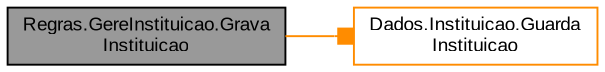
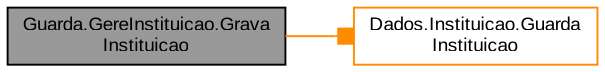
  digraph {
    rankdir=LR
    fontname="Liberation Sans"
    node [fontname="Liberation Sans" fontsize=10 shape=box style=filled]
-   n1 [color=black fillcolor=grey60 fontcolor=black height=0.2 label="Regras.GereInstituicao.Grava\lInstituicao" width=0.4]
+   n1 [color=black fillcolor=grey60 fontcolor=black height=0.2 label="Guarda.GereInstituicao.Grava\lInstituicao" width=0.4]
    n2 [color=darkorange fillcolor=white height=0.2 label="Dados.Instituicao.Guarda\lInstituicao" width=0.4]
    n1 -> n2 [color=darkorange fontname="Liberation Sans" fontsize=10 labelfontname=Helvetica labelfontsize=10 style=solid arrowhead=box]
  }
